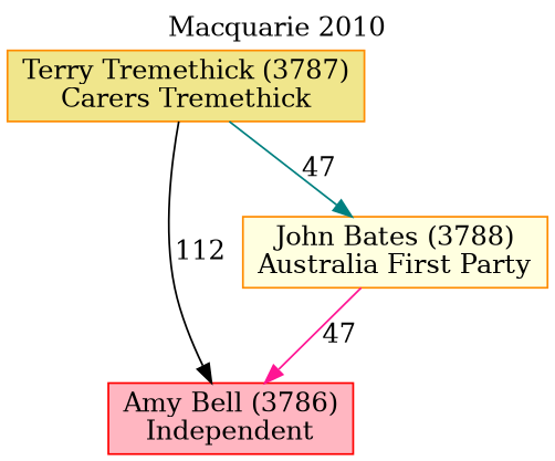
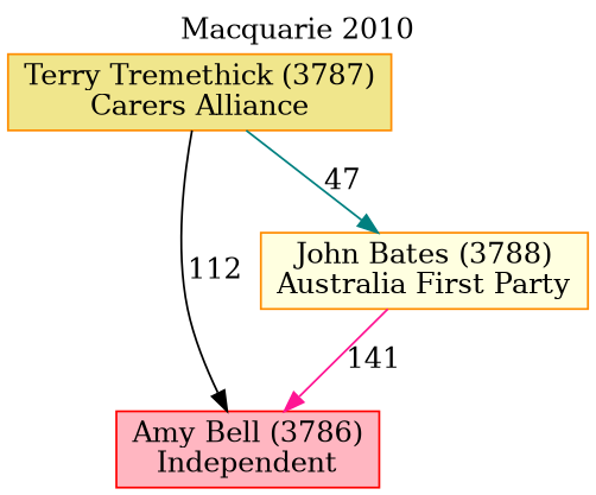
  digraph {
    label="Macquarie 2010"
    labelloc=t
    mclimit=10
    node [color=darkorange shape=box style=filled]
    n1 [color=red fillcolor=lightpink label="Amy Bell (3786)\nIndependent"]
    n2 [fillcolor=lightyellow label="John Bates (3788)\nAustralia First Party"]
-   n3 [fillcolor=khaki label="Terry Tremethick (3787)\nCarers Tremethick"]
-   n2 -> n1 [color=deeppink label=47]
+   n3 [fillcolor=khaki label="Terry Tremethick (3787)\nCarers Alliance"]
+   n2 -> n1 [color=deeppink label=141]
    n3 -> n1 [color=black label=112]
    n3 -> n2 [color=teal label=47]
  }
